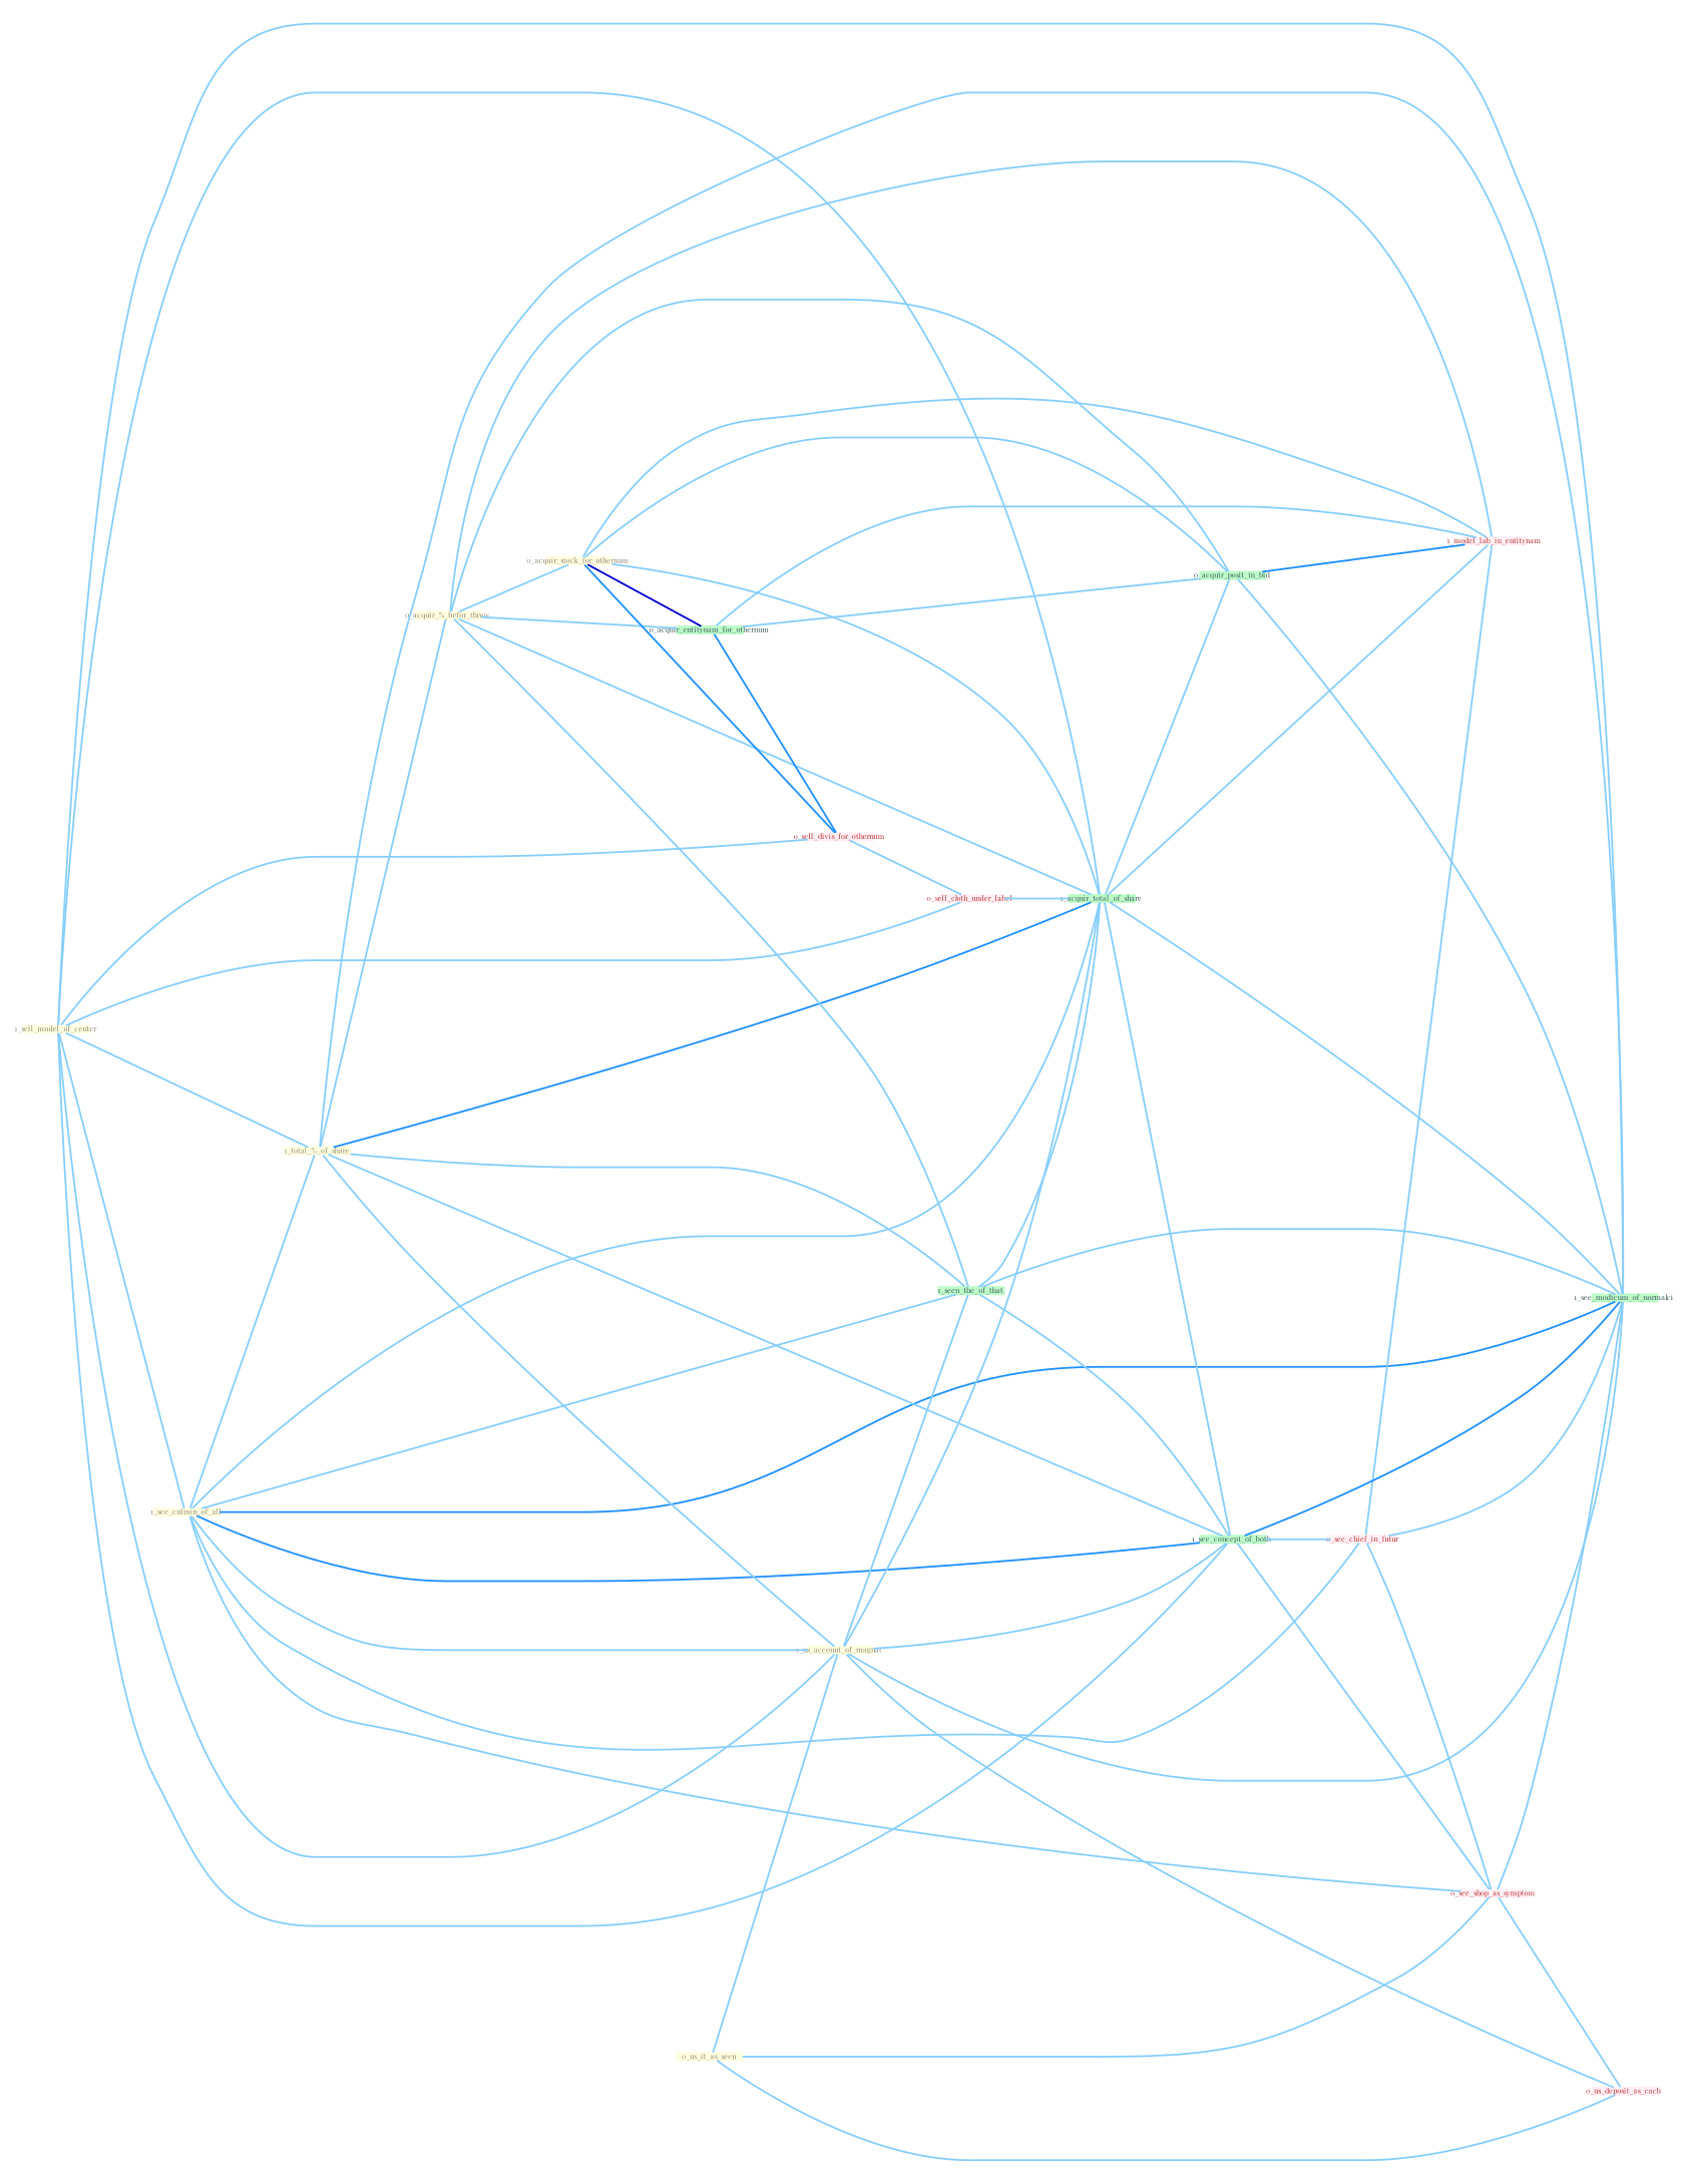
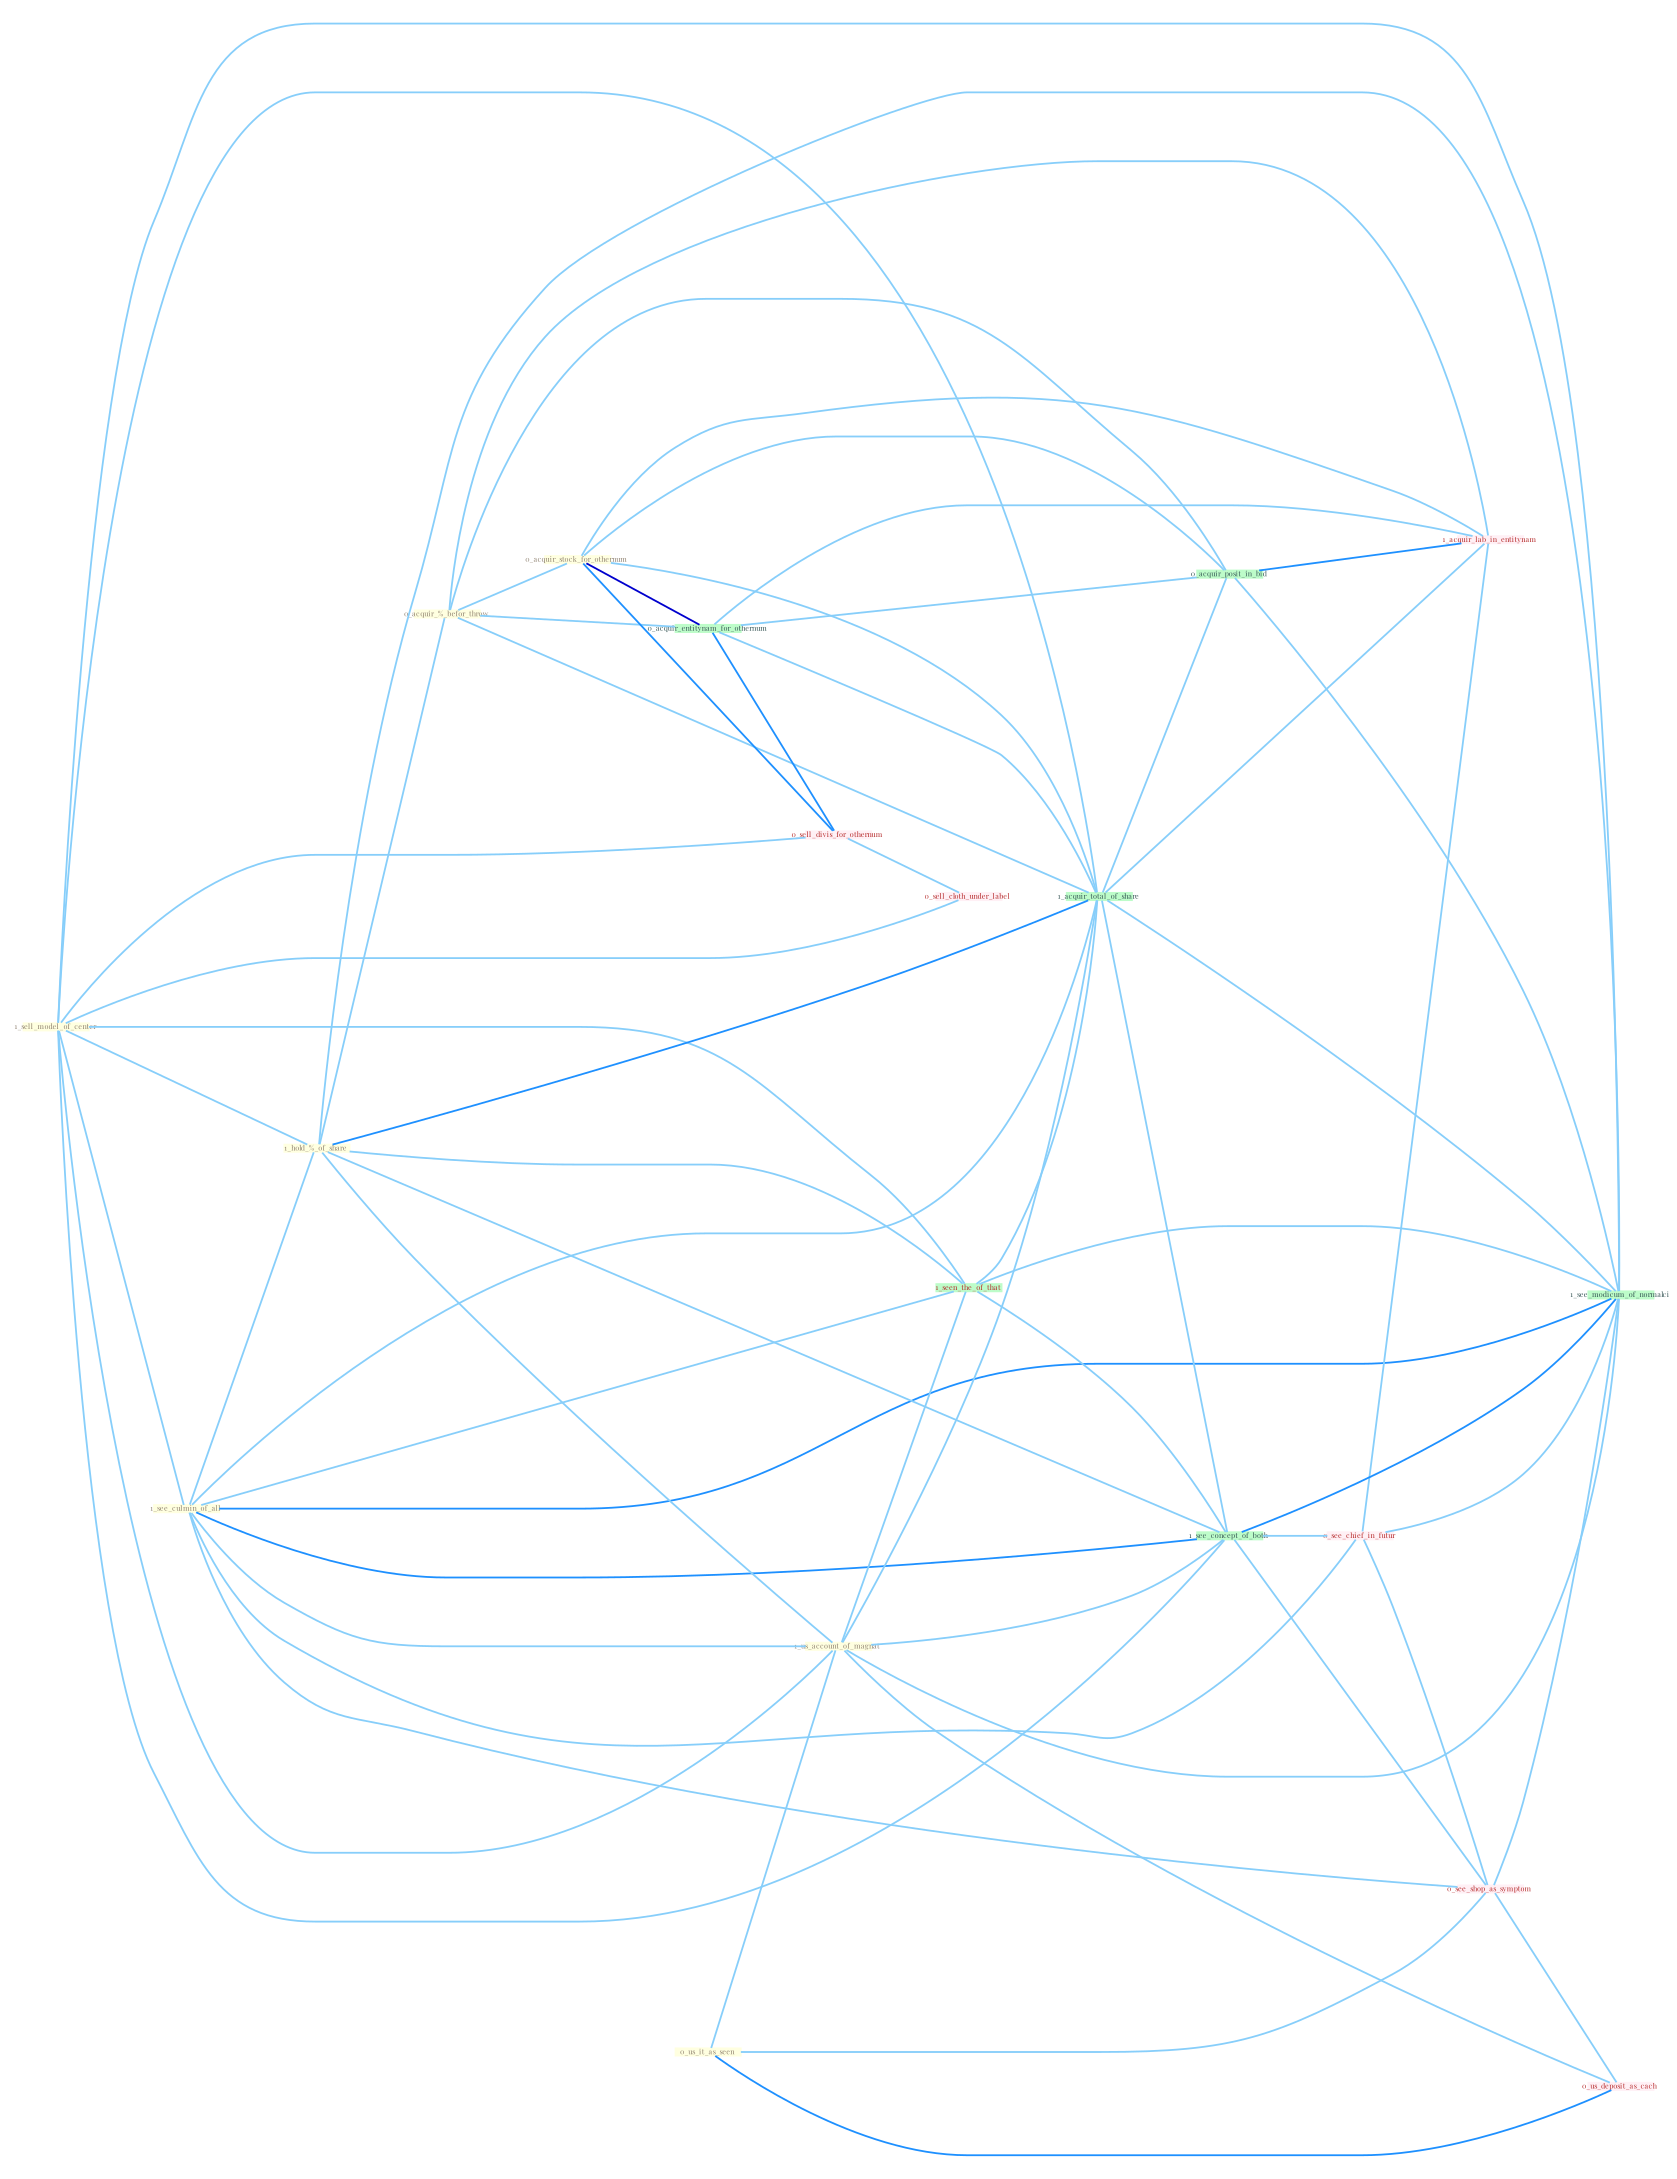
  graph {
    fontname="Playfair Display"
    rankdir=LR
    node [color="#ffffe0" fixedsize=true fontcolor="#8b7d6b" fontname="Playfair Display" fontsize=4 shape=polygon style=filled]
    edge [color="#87cefa" fontname="Playfair Display" w=1]
    "1_sell_model_of_center " [height=.06 width=.5]
    n2 [height=.06 label="0_us_it_as_seen" width=.5]
    "1_see_culmin_of_all " [height=.06 width=.5]
-   "1_hold_%_of_share " [height=.06 width=.5 label="1_total_%_of_share"]
+   "1_hold_%_of_share " [height=.06 width=.5]
    "0_acquir_%_befor_throw " [height=.06 width=.5]
    "0_acquir_stock_for_othernum " [height=.06 width=.5]
    "1_us_account_of_magnat " [height=.06 width=.5]
    "0_sell_divis_for_othernum " [color="#fff0f5" fontcolor="#b22222" height=.06 width=.5]
    "0_sell_cloth_under_label " [color="#fff0f5" fontcolor="#b22222" height=.06 width=.5]
    "0_see_chief_in_futur " [color="#fff0f5" fontcolor="#b22222" height=.06 width=.5]
    "0_see_shop_as_symptom " [color="#fff0f5" fontcolor="#b22222" height=.06 width=.5]
-   "1_acquir_lab_in_entitynam " [color="#fff0f5" fontcolor="#b22222" height=.06 width=.5 label="1_model_lab_in_entitynam"]
+   "1_acquir_lab_in_entitynam " [color="#fff0f5" fontcolor="#b22222" height=.06 width=.5]
    "0_us_deposit_as_cach " [color="#fff0f5" fontcolor="#b22222" height=.06 width=.5]
-   "1_seen_the_of_that " [color="#BDFCC9" fontcolor="#2f4f4f" height=.06 width=.5]
+   "1_seen_the_of_that " [color="#BDFCC9" fontcolor="#b22222" height=.06 width=.5]
    "1_acquir_total_of_share " [color="#BDFCC9" fontcolor="#2f4f4f" height=.06 width=.5]
    "1_see_concept_of_both " [color="#BDFCC9" fontcolor="#2f4f4f" height=.06 width=.5]
    "1_see_modicum_of_normalci " [color="#BDFCC9" fontcolor="#2f4f4f" height=.06 width=.5]
    "0_acquir_entitynam_for_othernum " [color="#BDFCC9" fontcolor="#2f4f4f" height=.06 width=.5]
    "0_acquir_posit_in_bid " [color="#BDFCC9" fontcolor="#2f4f4f" height=.06 width=.5]
    subgraph sub_1 {
      "1_sell_model_of_center "
      n2
      "1_see_culmin_of_all "
      "1_hold_%_of_share "
      "0_acquir_%_befor_throw "
      "0_acquir_stock_for_othernum "
      "1_us_account_of_magnat "
    }
    subgraph sub_2 {
      "0_sell_divis_for_othernum "
      "0_sell_cloth_under_label "
      "0_see_chief_in_futur "
      "0_see_shop_as_symptom "
      "1_acquir_lab_in_entitynam "
      "0_us_deposit_as_cach "
    }
    "1_sell_model_of_center " -- "1_see_culmin_of_all "
    "1_sell_model_of_center " -- "1_hold_%_of_share "
    "1_sell_model_of_center " -- "1_us_account_of_magnat "
    "1_sell_model_of_center " -- "0_sell_divis_for_othernum "
    "1_sell_model_of_center " -- "0_sell_cloth_under_label "
-   "0_acquir_%_befor_throw " -- "1_seen_the_of_that "
+   "1_sell_model_of_center " -- "1_seen_the_of_that "
    "1_sell_model_of_center " -- "1_acquir_total_of_share "
    "1_sell_model_of_center " -- "1_see_concept_of_both "
    "1_sell_model_of_center " -- "1_see_modicum_of_normalci "
    n2 -- "1_us_account_of_magnat "
    n2 -- "0_see_shop_as_symptom "
-   n2 -- "0_us_deposit_as_cach " [w=2]
+   n2 -- "0_us_deposit_as_cach " [color="#1e90ff" w=2]
    "1_see_culmin_of_all " -- "1_hold_%_of_share "
    "1_see_culmin_of_all " -- "1_us_account_of_magnat "
    "1_see_culmin_of_all " -- "0_see_chief_in_futur "
    "1_see_culmin_of_all " -- "0_see_shop_as_symptom "
    "1_see_culmin_of_all " -- "1_seen_the_of_that "
    "1_see_culmin_of_all " -- "1_acquir_total_of_share "
    "1_see_culmin_of_all " -- "1_see_concept_of_both " [color="#1e90ff" w=2]
    "1_see_culmin_of_all " -- "1_see_modicum_of_normalci " [color="#1e90ff" w=2]
    "1_hold_%_of_share " -- "0_acquir_%_befor_throw "
    "1_hold_%_of_share " -- "1_us_account_of_magnat "
    "1_hold_%_of_share " -- "1_seen_the_of_that "
    "1_hold_%_of_share " -- "1_acquir_total_of_share " [color="#1e90ff" w=2]
    "1_hold_%_of_share " -- "1_see_concept_of_both "
    "1_hold_%_of_share " -- "1_see_modicum_of_normalci "
    "0_acquir_%_befor_throw " -- "0_acquir_stock_for_othernum "
    "0_acquir_%_befor_throw " -- "1_acquir_lab_in_entitynam "
    "0_acquir_%_befor_throw " -- "1_acquir_total_of_share "
    "0_acquir_%_befor_throw " -- "0_acquir_entitynam_for_othernum "
    "0_acquir_%_befor_throw " -- "0_acquir_posit_in_bid "
    "0_acquir_stock_for_othernum " -- "0_sell_divis_for_othernum " [color="#1e90ff" w=2]
    "0_acquir_stock_for_othernum " -- "1_acquir_lab_in_entitynam "
    "0_acquir_stock_for_othernum " -- "1_acquir_total_of_share "
    "0_acquir_stock_for_othernum " -- "0_acquir_entitynam_for_othernum " [color="#0000cd" w=3]
    "0_acquir_stock_for_othernum " -- "0_acquir_posit_in_bid "
    "1_us_account_of_magnat " -- "0_us_deposit_as_cach "
    "1_us_account_of_magnat " -- "1_seen_the_of_that "
    "1_us_account_of_magnat " -- "1_acquir_total_of_share "
    "1_us_account_of_magnat " -- "1_see_concept_of_both "
    "1_us_account_of_magnat " -- "1_see_modicum_of_normalci "
    "0_sell_divis_for_othernum " -- "0_sell_cloth_under_label "
    "0_see_chief_in_futur " -- "0_see_shop_as_symptom "
    "0_see_chief_in_futur " -- "1_acquir_lab_in_entitynam "
    "0_see_chief_in_futur " -- "1_see_modicum_of_normalci "
    "0_see_shop_as_symptom " -- "0_us_deposit_as_cach "
    "0_see_shop_as_symptom " -- "1_see_modicum_of_normalci "
    "1_seen_the_of_that " -- "1_acquir_total_of_share "
    "1_seen_the_of_that " -- "1_see_concept_of_both "
    "1_seen_the_of_that " -- "1_see_modicum_of_normalci "
    "1_acquir_total_of_share " -- "1_acquir_lab_in_entitynam "
    "1_acquir_total_of_share " -- "1_see_concept_of_both "
    "1_acquir_total_of_share " -- "1_see_modicum_of_normalci "
    "1_acquir_total_of_share " -- "0_acquir_posit_in_bid "
    "1_see_concept_of_both " -- "0_see_chief_in_futur "
    "1_see_concept_of_both " -- "0_see_shop_as_symptom "
    "1_see_concept_of_both " -- "1_see_modicum_of_normalci " [color="#1e90ff" w=2]
    "0_acquir_entitynam_for_othernum " -- "0_sell_divis_for_othernum " [color="#1e90ff" w=2]
    "0_acquir_entitynam_for_othernum " -- "1_acquir_lab_in_entitynam "
-   "0_sell_cloth_under_label " -- "1_acquir_total_of_share "
+   "0_acquir_entitynam_for_othernum " -- "1_acquir_total_of_share "
    "0_acquir_entitynam_for_othernum " -- "0_acquir_posit_in_bid "
    "0_acquir_posit_in_bid " -- "1_acquir_lab_in_entitynam " [color="#1e90ff" w=2]
    "0_acquir_posit_in_bid " -- "1_see_modicum_of_normalci "
  }
